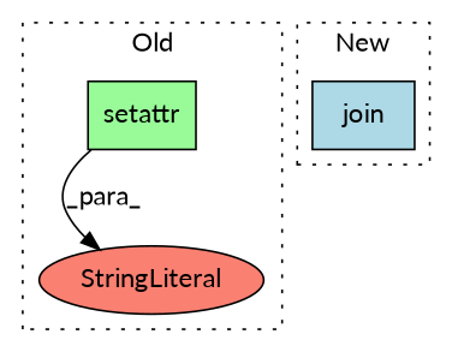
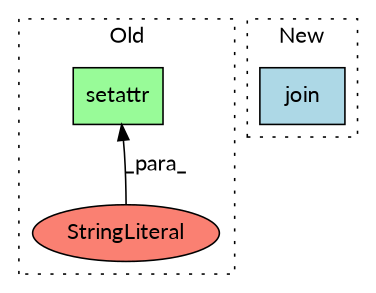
  digraph {
    fontname=Lato
    node [a=32 shape=box style=filled fontname=Lato]
    n1 [l="8,1" label=setattr s="469,489" fillcolor=palegreen]
    n2 [a=45 l=9 label=StringLiteral s=477 shape=ellipse fillcolor=salmon]
    n3 [l="5,1" label=join s="422,445" fillcolor=lightblue]
    subgraph cluster_1 {
      label=Old
      style=dotted
      n1
      n2
    }
    subgraph cluster_2 {
      label=New
      style=dotted
      n3
    }
-   n1 -> n2 [label=_para_ fontname=Lato]
+   n2 -> n1 [label=_para_ fontname=Lato]
  }
